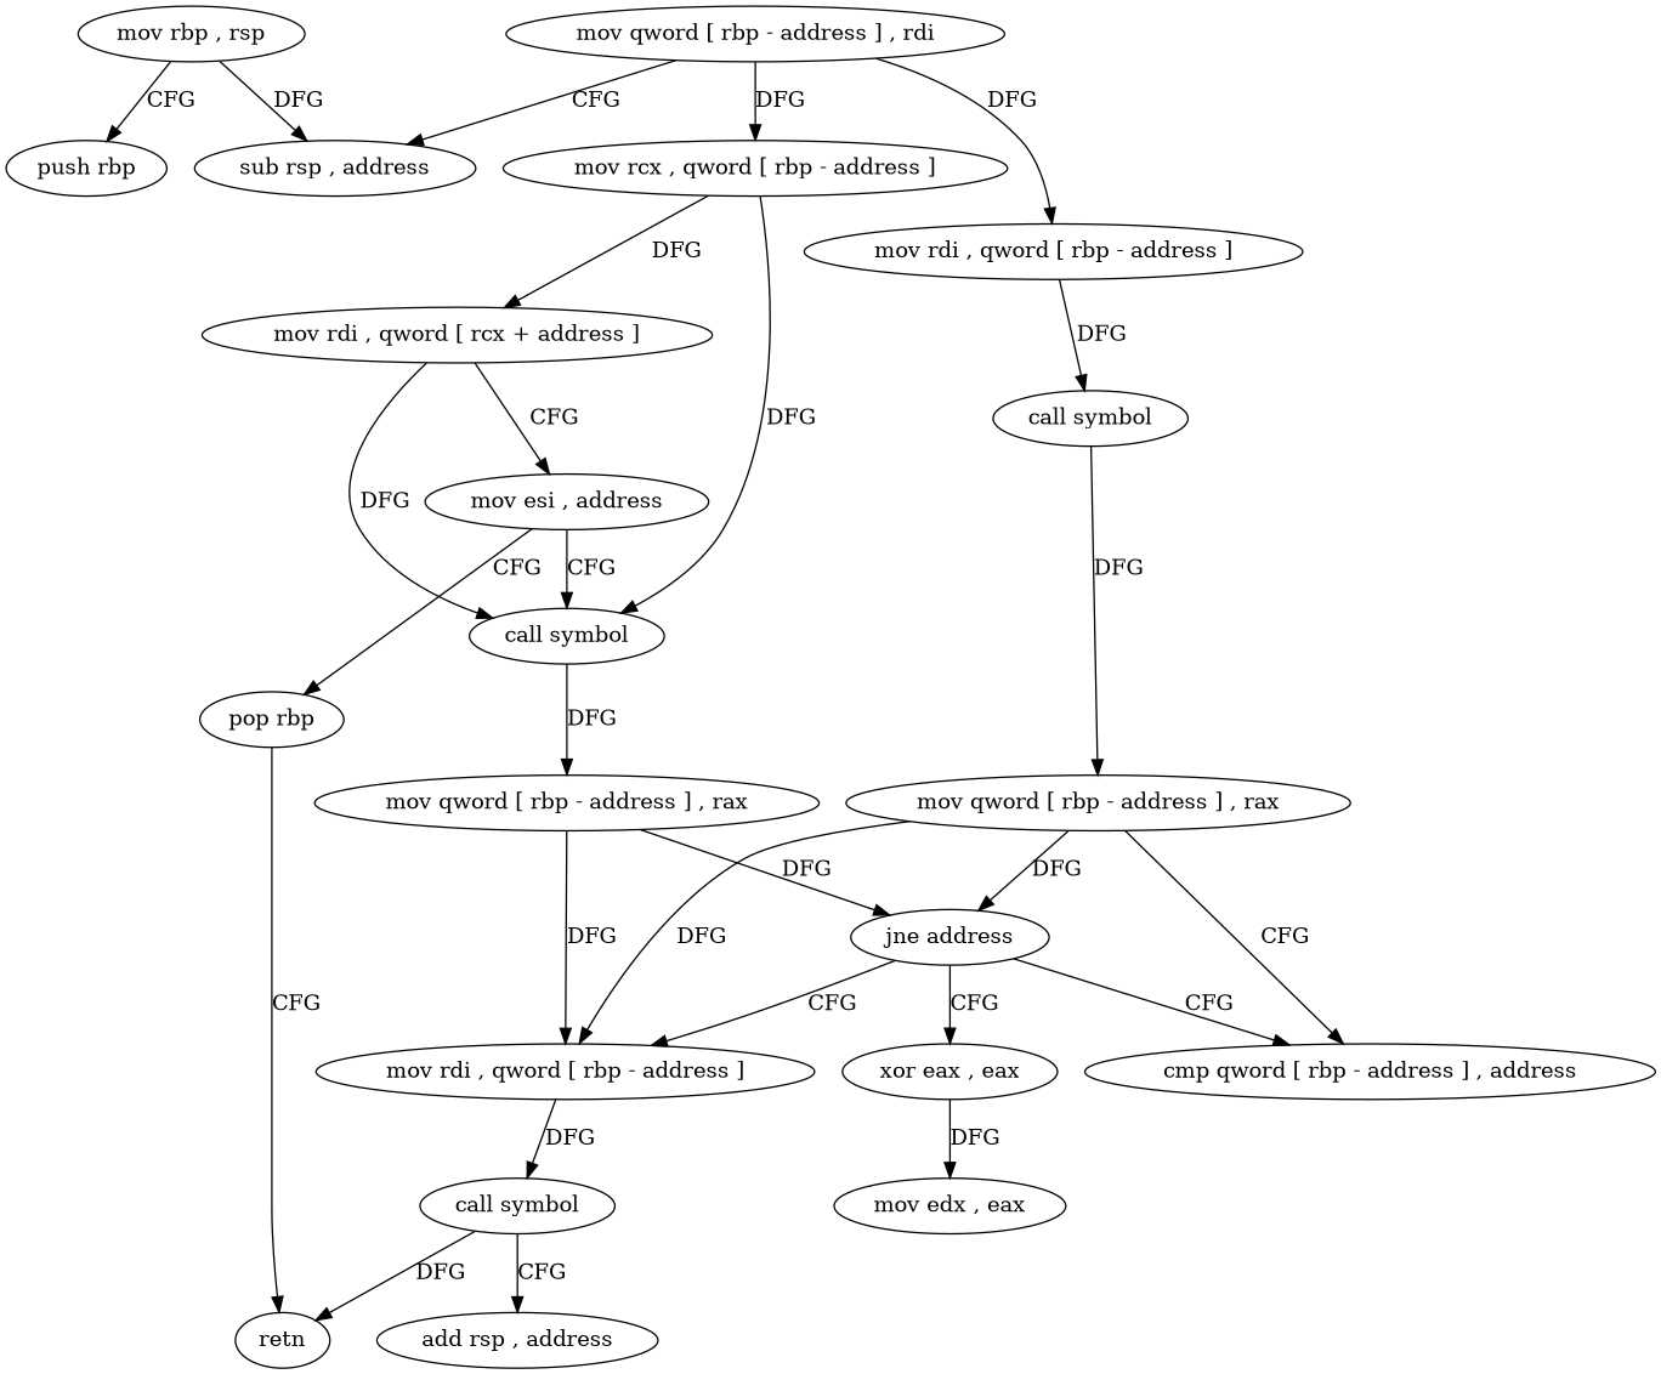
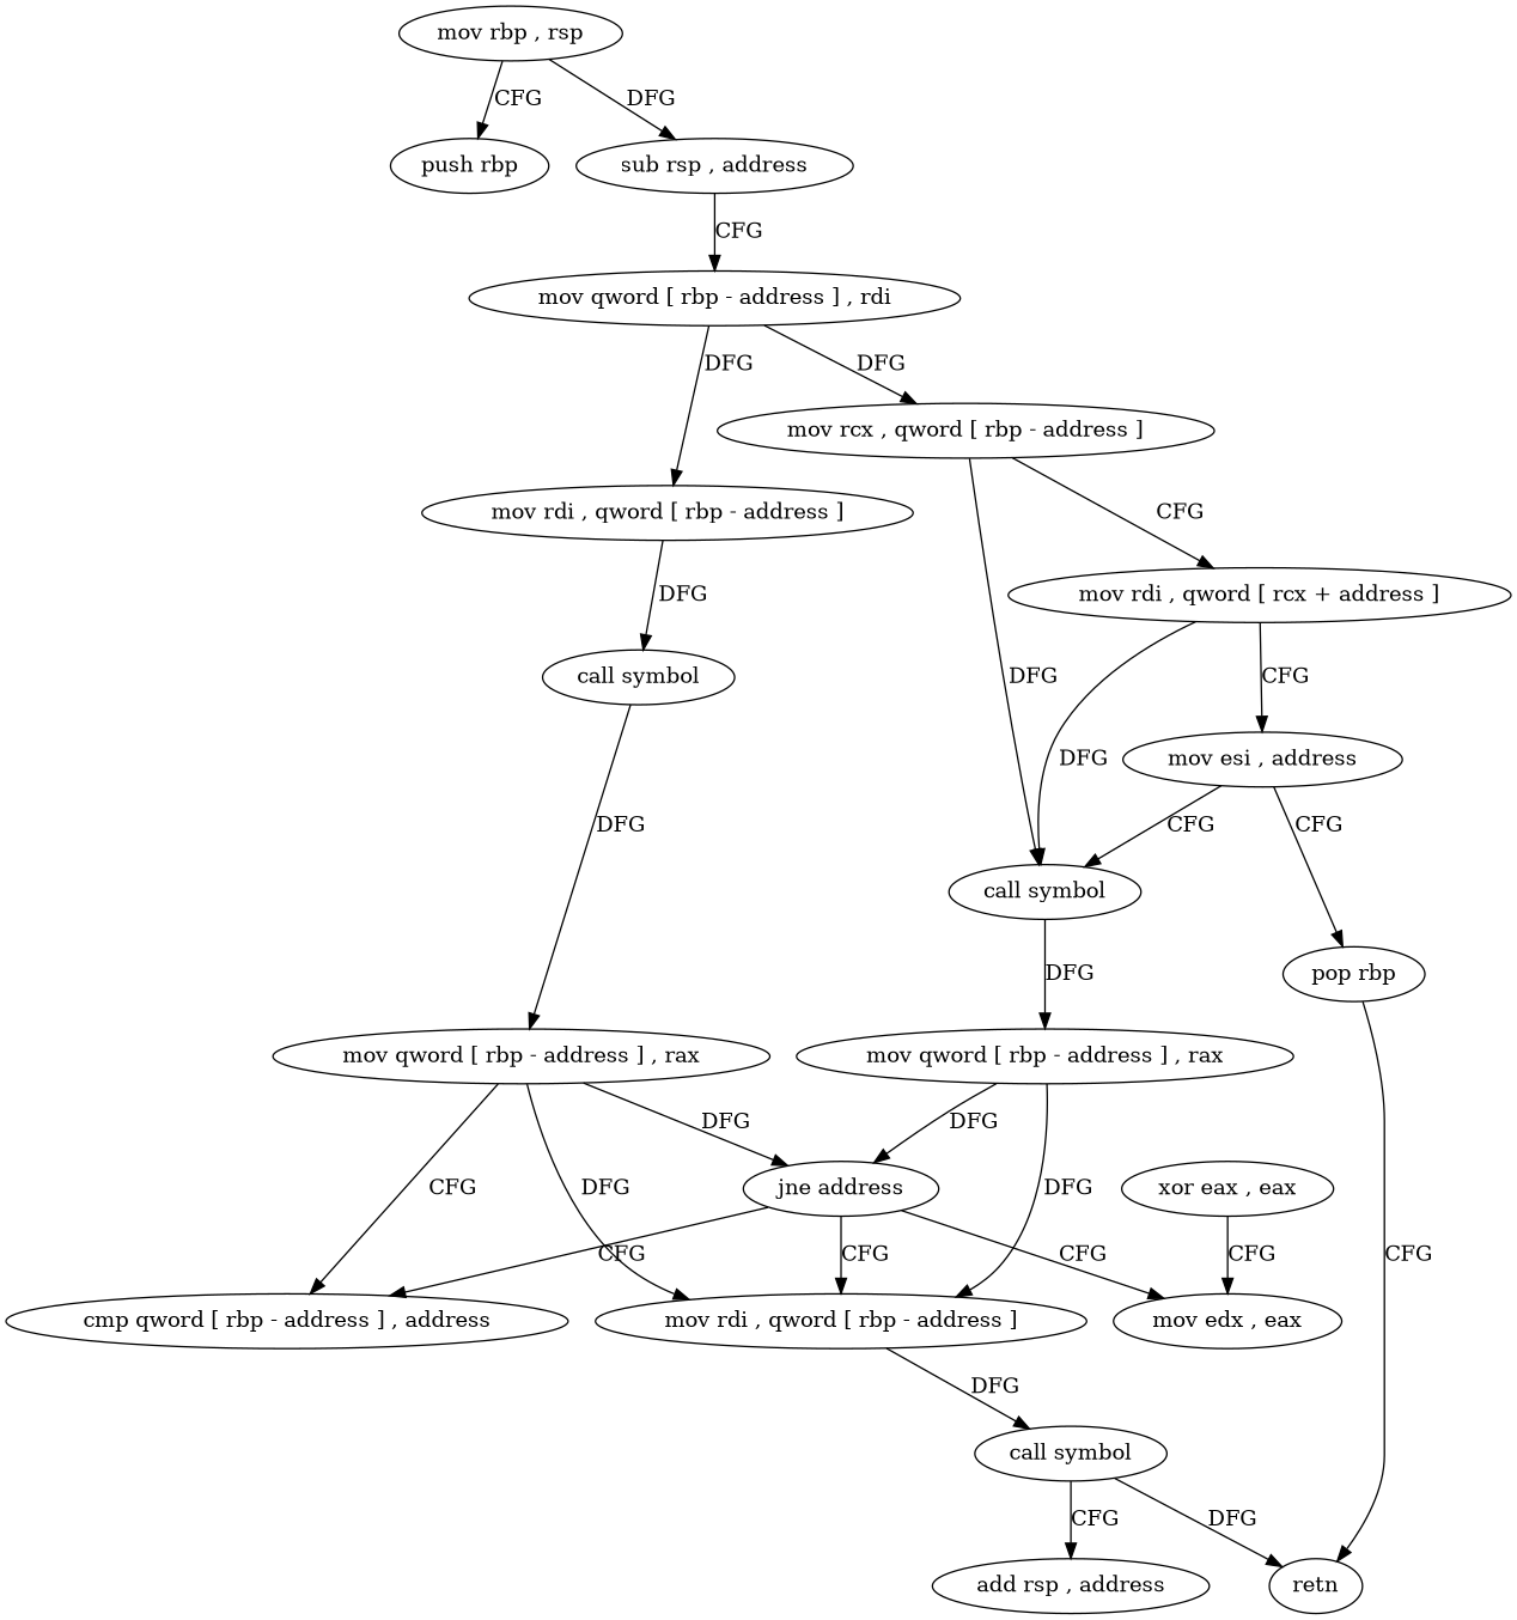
  digraph {
    n1 [label="push rbp"]
    n2 [label="mov rbp , rsp"]
    n3 [label="sub rsp , address"]
    n4 [label="mov qword [ rbp - address ] , rdi"]
    n5 [label="mov rdi , qword [ rbp - address ]"]
    n6 [label="mov rcx , qword [ rbp - address ]"]
    n7 [label="call symbol"]
    n8 [label="mov rdi , qword [ rcx + address ]"]
    n9 [label="call symbol"]
    n10 [label="mov qword [ rbp - address ] , rax"]
    n11 [label="cmp qword [ rbp - address ] , address"]
    n12 [label="jne address"]
    n13 [label="mov rdi , qword [ rbp - address ]"]
    n14 [label="xor eax , eax"]
    n15 [label="call symbol"]
    n16 [label="mov edx , eax"]
    n17 [label="add rsp , address"]
    n18 [label=retn]
    n19 [label="pop rbp"]
    n20 [label="mov esi , address"]
    n21 [label="mov qword [ rbp - address ] , rax"]
    n2 -> n1 [label=CFG]
    n2 -> n3 [label=DFG]
-   n4 -> n3 [label=CFG]
+   n3 -> n4 [label=CFG]
    n4 -> n5 [label=DFG]
    n4 -> n6 [label=DFG]
    n5 -> n7 [label=DFG]
-   n6 -> n8 [label=DFG]
+   n6 -> n8 [label=CFG]
    n6 -> n9 [label=DFG]
    n7 -> n10 [label=DFG]
    n8 -> n9 [label=DFG]
    n8 -> n20 [label=CFG]
    n9 -> n21 [label=DFG]
    n10 -> n11 [label=CFG]
    n10 -> n12 [label=DFG]
    n10 -> n13 [label=DFG]
    n12 -> n11 [label=CFG]
    n12 -> n13 [label=CFG]
-   n12 -> n14 [label=CFG]
+   n12 -> n16 [label=CFG]
    n13 -> n15 [label=DFG]
-   n14 -> n16 [label=DFG]
+   n14 -> n16 [label=CFG]
    n15 -> n17 [label=CFG]
    n15 -> n18 [label=DFG]
    n19 -> n18 [label=CFG]
    n20 -> n9 [label=CFG]
    n20 -> n19 [label=CFG]
    n21 -> n12 [label=DFG]
    n21 -> n13 [label=DFG]
  }
